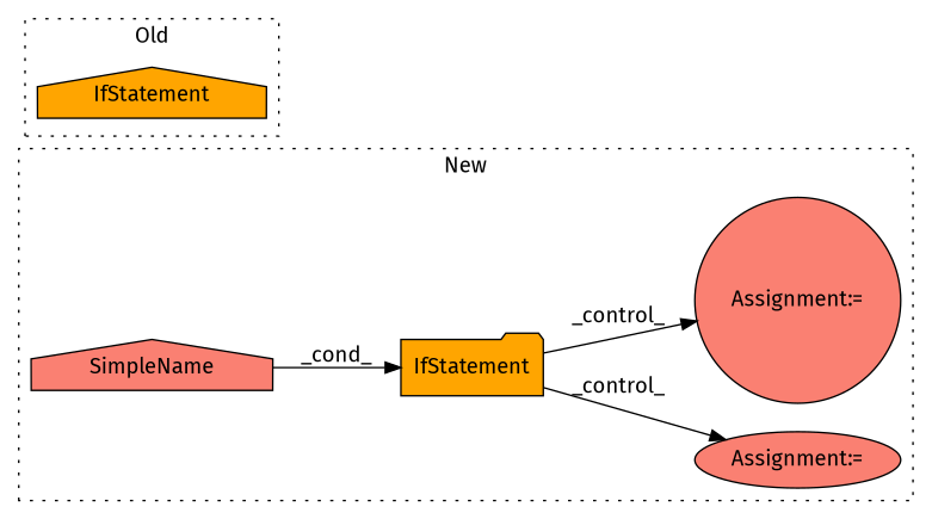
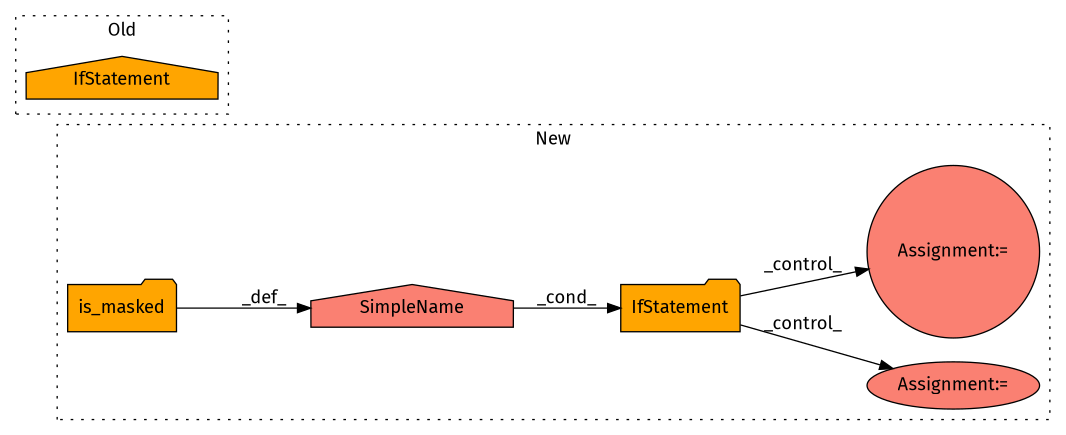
  digraph {
    rankdir=LR
    fontname="Fira Sans"
    node [a=25 l="4,2" shape=folder style=filled fillcolor=orange fontname="Fira Sans"]
    edge [fontname="Fira Sans"]
+   n1 [a=32 l=11 label=is_masked s=2472]
    n2 [label=IfStatement s="2457,2483"]
    n3 [a=42 label=SimpleName shape=house fillcolor=salmon l=""]
    n4 [a=7 l=1 label="Assignment:=" s=2578 shape=ellipse fillcolor=salmon]
    n5 [a=7 l=2 label="Assignment:=" s=2536 shape=circle fillcolor=salmon]
    n6 [label=IfStatement s="2633,2660" shape=house]
    subgraph cluster_1 {
      label=New
      style=dotted
+     n1
      n2
      n3
      n4
      n5
    }
    subgraph cluster_2 {
      label=Old
      style=dotted
      n6
    }
+   n1 -> n3 [label=_def_]
    n2 -> n4 [label=_control_]
    n2 -> n5 [label=_control_]
    n3 -> n2 [label=_cond_]
  }
